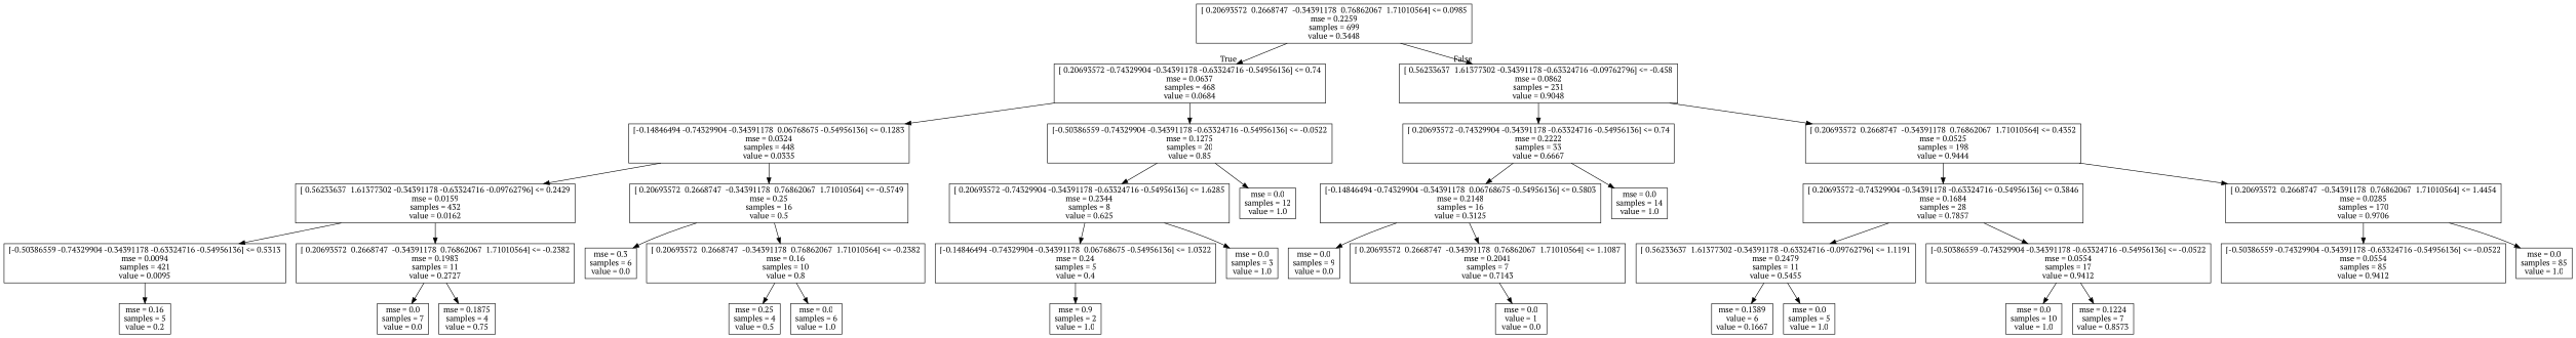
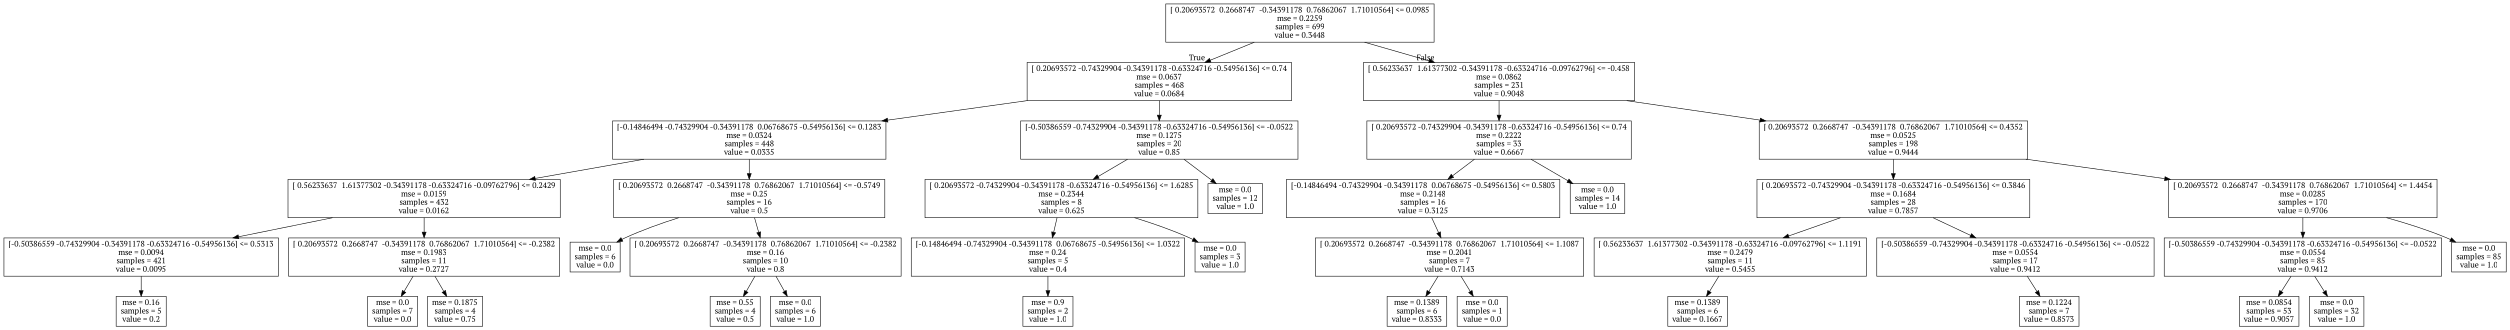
  digraph {
    fontname="PT Serif"
    node [fontname="PT Serif" shape=box]
    edge [fontname="PT Serif"]
    n1 [label="[ 0.20693572  0.2668747  -0.34391178  0.76862067  1.71010564] <= 0.0985\nmse = 0.2259\nsamples = 699\nvalue = 0.3448"]
    n2 [label="[ 0.20693572 -0.74329904 -0.34391178 -0.63324716 -0.54956136] <= 0.74\nmse = 0.0637\nsamples = 468\nvalue = 0.0684"]
    n3 [label="[ 0.56233637  1.61377302 -0.34391178 -0.63324716 -0.09762796] <= -0.458\nmse = 0.0862\nsamples = 231\nvalue = 0.9048"]
    n4 [label="[-0.14846494 -0.74329904 -0.34391178  0.06768675 -0.54956136] <= 0.1283\nmse = 0.0324\nsamples = 448\nvalue = 0.0335"]
    n5 [label="[-0.50386559 -0.74329904 -0.34391178 -0.63324716 -0.54956136] <= -0.0522\nmse = 0.1275\nsamples = 20\nvalue = 0.85"]
    n6 [label="[ 0.20693572 -0.74329904 -0.34391178 -0.63324716 -0.54956136] <= 0.74\nmse = 0.2222\nsamples = 33\nvalue = 0.6667"]
    n7 [label="[ 0.20693572  0.2668747  -0.34391178  0.76862067  1.71010564] <= 0.4352\nmse = 0.0525\nsamples = 198\nvalue = 0.9444"]
    n8 [label="[ 0.56233637  1.61377302 -0.34391178 -0.63324716 -0.09762796] <= 0.2429\nmse = 0.0159\nsamples = 432\nvalue = 0.0162"]
    n9 [label="[ 0.20693572  0.2668747  -0.34391178  0.76862067  1.71010564] <= -0.5749\nmse = 0.25\nsamples = 16\nvalue = 0.5"]
    n10 [label="[ 0.20693572 -0.74329904 -0.34391178 -0.63324716 -0.54956136] <= 1.6285\nmse = 0.2344\nsamples = 8\nvalue = 0.625"]
    n11 [label="mse = 0.0\nsamples = 12\nvalue = 1.0"]
    n12 [label="[-0.50386559 -0.74329904 -0.34391178 -0.63324716 -0.54956136] <= 0.5313\nmse = 0.0094\nsamples = 421\nvalue = 0.0095"]
    n13 [label="[ 0.20693572  0.2668747  -0.34391178  0.76862067  1.71010564] <= -0.2382\nmse = 0.1983\nsamples = 11\nvalue = 0.2727"]
-   n14 [label="mse = 0.3\nsamples = 6\nvalue = 0.0"]
+   n14 [label="mse = 0.0\nsamples = 6\nvalue = 0.0"]
    n15 [label="[ 0.20693572  0.2668747  -0.34391178  0.76862067  1.71010564] <= -0.2382\nmse = 0.16\nsamples = 10\nvalue = 0.8"]
    n16 [label="mse = 0.16\nsamples = 5\nvalue = 0.2"]
    n17 [label="mse = 0.0\nsamples = 7\nvalue = 0.0"]
    n18 [label="mse = 0.1875\nsamples = 4\nvalue = 0.75"]
-   n19 [label="mse = 0.25\nsamples = 4\nvalue = 0.5"]
+   n19 [label="mse = 0.55\nsamples = 4\nvalue = 0.5"]
    n20 [label="mse = 0.0\nsamples = 6\nvalue = 1.0"]
    n21 [label="[-0.14846494 -0.74329904 -0.34391178  0.06768675 -0.54956136] <= 1.0322\nmse = 0.24\nsamples = 5\nvalue = 0.4"]
    n22 [label="mse = 0.0\nsamples = 3\nvalue = 1.0"]
    n23 [label="mse = 0.9\nsamples = 2\nvalue = 1.0"]
    n24 [label="[-0.14846494 -0.74329904 -0.34391178  0.06768675 -0.54956136] <= 0.5803\nmse = 0.2148\nsamples = 16\nvalue = 0.3125"]
    n25 [label="mse = 0.0\nsamples = 14\nvalue = 1.0"]
    n26 [label="[ 0.20693572 -0.74329904 -0.34391178 -0.63324716 -0.54956136] <= 0.3846\nmse = 0.1684\nsamples = 28\nvalue = 0.7857"]
    n27 [label="[ 0.20693572  0.2668747  -0.34391178  0.76862067  1.71010564] <= 1.4454\nmse = 0.0285\nsamples = 170\nvalue = 0.9706"]
-   n28 [label="mse = 0.0\nsamples = 9\nvalue = 0.0"]
    n29 [label="[ 0.20693572  0.2668747  -0.34391178  0.76862067  1.71010564] <= 1.1087\nmse = 0.2041\nsamples = 7\nvalue = 0.7143"]
-   n31 [label="mse = 0.0\nvalue = 1\nvalue = 0.0"]
+   n30 [label="mse = 0.1389\nsamples = 6\nvalue = 0.8333"]
+   n31 [label="mse = 0.0\nsamples = 1\nvalue = 0.0"]
    n32 [label="[ 0.56233637  1.61377302 -0.34391178 -0.63324716 -0.09762796] <= 1.1191\nmse = 0.2479\nsamples = 11\nvalue = 0.5455"]
    n33 [label="[-0.50386559 -0.74329904 -0.34391178 -0.63324716 -0.54956136] <= -0.0522\nmse = 0.0554\nsamples = 17\nvalue = 0.9412"]
    n34 [label="[-0.50386559 -0.74329904 -0.34391178 -0.63324716 -0.54956136] <= -0.0522\nmse = 0.0554\nsamples = 85\nvalue = 0.9412"]
    n35 [label="mse = 0.0\nsamples = 85\nvalue = 1.0"]
-   n36 [label="mse = 0.1389\nvalue = 6\nvalue = 0.1667"]
-   n37 [label="mse = 0.0\nsamples = 5\nvalue = 1.0"]
-   n38 [label="mse = 0.0\nsamples = 10\nvalue = 1.0"]
+   n36 [label="mse = 0.1389\nsamples = 6\nvalue = 0.1667"]
    n39 [label="mse = 0.1224\nsamples = 7\nvalue = 0.8573"]
+   n40 [label="mse = 0.0854\nsamples = 53\nvalue = 0.9057"]
+   n41 [label="mse = 0.0\nsamples = 32\nvalue = 1.0"]
    n1 -> n2 [headlabel=True labelangle=45 labeldistance=2.5]
    n1 -> n3 [headlabel=False labelangle=-45 labeldistance=2.5]
    n2 -> n4
    n2 -> n5
    n3 -> n6
    n3 -> n7
    n4 -> n8
    n4 -> n9
    n5 -> n10
    n5 -> n11
    n6 -> n24
    n6 -> n25
    n7 -> n26
    n7 -> n27
    n8 -> n12
    n8 -> n13
    n9 -> n14
    n9 -> n15
    n10 -> n21
    n10 -> n22
    n12 -> n16
    n13 -> n17
    n13 -> n18
    n15 -> n19
    n15 -> n20
    n21 -> n23
-   n24 -> n28
    n24 -> n29
    n26 -> n32
    n26 -> n33
    n27 -> n34
    n27 -> n35
+   n29 -> n30
    n29 -> n31
    n32 -> n36
-   n32 -> n37
-   n33 -> n38
    n33 -> n39
+   n34 -> n40
+   n34 -> n41
  }
